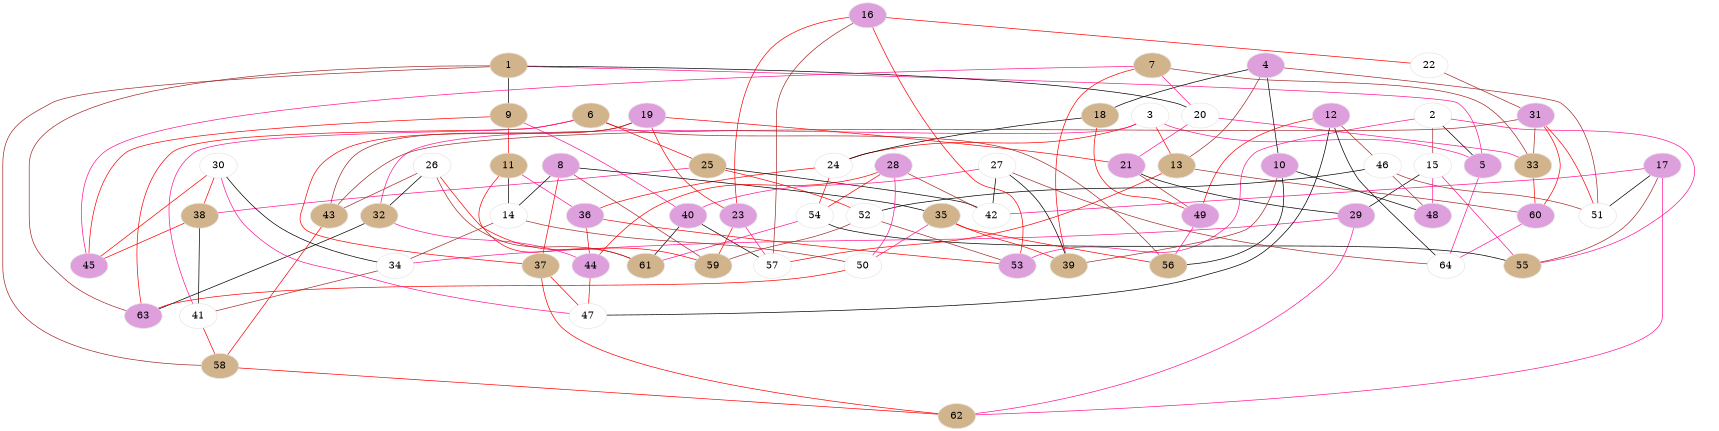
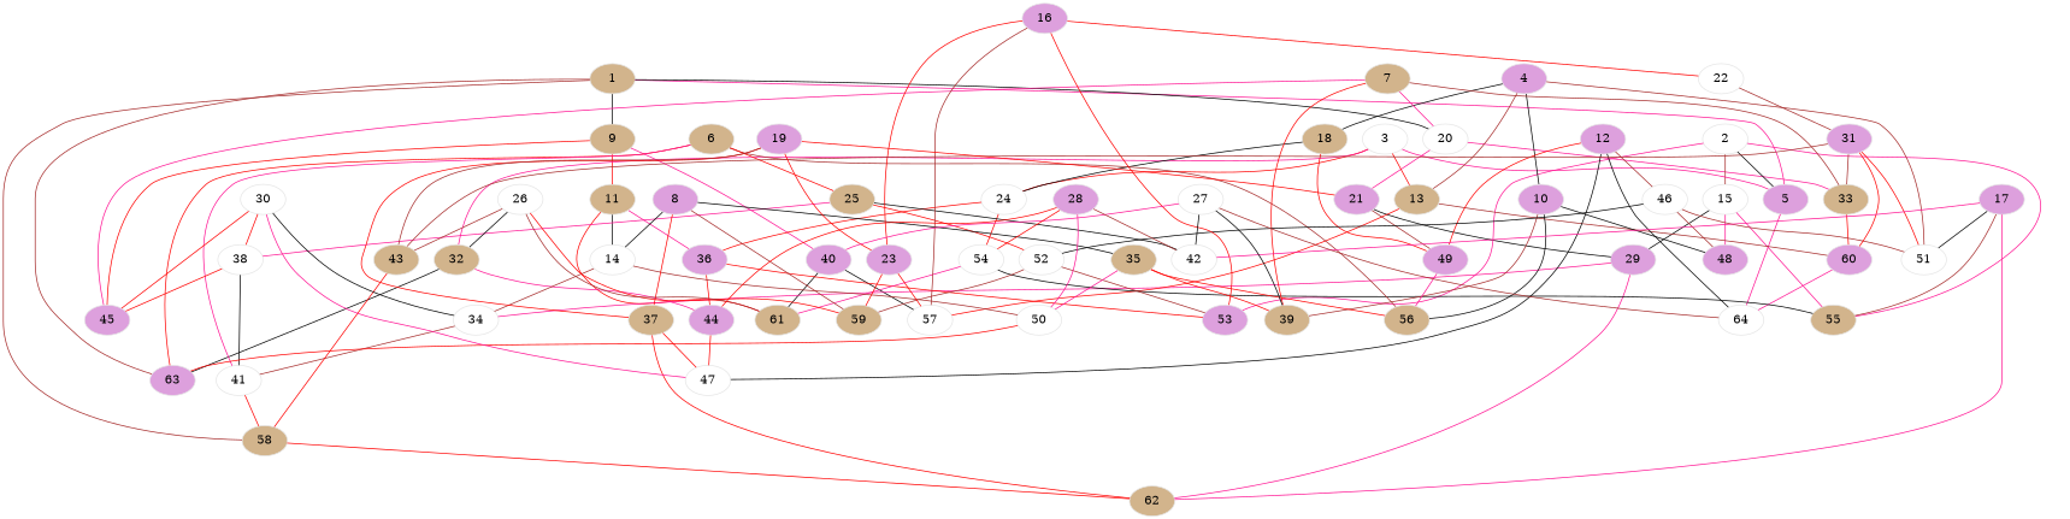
  graph {
    node [color=gray90 fillcolor=plum style=filled]
    edge [color=red]
    1 [fillcolor=tan]
    5
    9 [fillcolor=tan]
    20 [fillcolor=white]
    63
    58 [fillcolor=tan]
    64 [fillcolor=white]
    45
    11 [fillcolor=tan]
    40
    33 [fillcolor=tan]
    21
    2 [fillcolor=white]
    15 [fillcolor=white]
    53
    55 [fillcolor=tan]
    48
    29
    3 [fillcolor=white]
    13 [fillcolor=tan]
    24 [fillcolor=white]
    32 [fillcolor=tan]
    57 [fillcolor=white]
    60
    36
    54 [fillcolor=white]
    44
    4
    10
    18 [fillcolor=tan]
    51 [fillcolor=white]
    56 [fillcolor=tan]
    39 [fillcolor=tan]
    49
    6 [fillcolor=tan]
    25 [fillcolor=tan]
    41 [fillcolor=white]
    42 [fillcolor=white]
-   38 [fillcolor=tan]
+   38 [fillcolor=white]
    52 [fillcolor=white]
    7 [fillcolor=tan]
    14 [fillcolor=white]
    8
    35 [fillcolor=tan]
    37 [fillcolor=tan]
    59 [fillcolor=tan]
    34 [fillcolor=white]
    50 [fillcolor=white]
    47 [fillcolor=white]
    62 [fillcolor=tan]
    61 [fillcolor=tan]
    12
    46 [fillcolor=white]
    16
    22 [fillcolor=white]
    23
    31
    17
    19
    43 [fillcolor=tan]
    26 [fillcolor=white]
    27 [fillcolor=white]
    28
    30 [fillcolor=white]
    1 -- 5 [color=deeppink]
    1 -- 9 [color=black]
    1 -- 20 [color=black]
    1 -- 63 [color=brown]
    1 -- 58 [color=brown]
    5 -- 64 [color=deeppink]
    9 -- 45
    9 -- 11
    9 -- 40 [color=deeppink]
    20 -- 33 [color=deeppink]
    20 -- 21 [color=deeppink]
    58 -- 62
    11 -- 36 [color=deeppink]
    11 -- 14 [color=black]
    11 -- 61
    40 -- 57 [color=black]
    40 -- 61 [color=black]
    33 -- 60
    21 -- 29 [color=black]
    21 -- 49 [color=brown]
    2 -- 5 [color=black]
    2 -- 15 [color=brown]
    2 -- 53 [color=deeppink]
    2 -- 55 [color=deeppink]
    15 -- 55 [color=deeppink]
    15 -- 48 [color=deeppink]
    15 -- 29 [color=black]
    29 -- 34 [color=deeppink]
    29 -- 62 [color=deeppink]
    3 -- 5 [color=deeppink]
    3 -- 13
    3 -- 24
    3 -- 32 [color=deeppink]
    13 -- 57
    13 -- 60 [color=brown]
    24 -- 36
    24 -- 54
    32 -- 63 [color=black]
    32 -- 44 [color=deeppink]
    60 -- 64 [color=deeppink]
    36 -- 53
    36 -- 44
    54 -- 55 [color=black]
    54 -- 61 [color=deeppink]
    44 -- 47
    4 -- 13 [color=brown]
    4 -- 10 [color=black]
    4 -- 18 [color=black]
    4 -- 51 [color=brown]
    10 -- 48 [color=black]
    10 -- 56 [color=black]
    10 -- 39 [color=brown]
    18 -- 24 [color=black]
    18 -- 49
    49 -- 56 [color=deeppink]
    6 -- 63
    6 -- 56 [color=brown]
    6 -- 25
    6 -- 41 [color=deeppink]
    25 -- 42 [color=black]
    25 -- 38 [color=deeppink]
    25 -- 52
    41 -- 58
    38 -- 45
    38 -- 41 [color=black]
    52 -- 53 [color=brown]
    52 -- 59 [color=brown]
    7 -- 20 [color=deeppink]
    7 -- 45 [color=deeppink]
    7 -- 33 [color=brown]
    7 -- 39
    14 -- 34 [color=brown]
    14 -- 50 [color=brown]
    8 -- 14 [color=black]
    8 -- 35 [color=black]
    8 -- 37
    8 -- 59 [color=brown]
    35 -- 56
    35 -- 39
    35 -- 50 [color=deeppink]
    37 -- 47
    37 -- 62
    34 -- 41 [color=brown]
    50 -- 63
    12 -- 64 [color=black]
    12 -- 49
    12 -- 47 [color=black]
    12 -- 46 [color=brown]
    46 -- 48 [color=brown]
    46 -- 51 [color=brown]
    46 -- 52 [color=black]
    16 -- 53
    16 -- 57 [color=brown]
    16 -- 22
    16 -- 23
    22 -- 31 [color=brown]
-   23 -- 57 [color=deeppink]
+   23 -- 57
    23 -- 59
    31 -- 33 [color=brown]
    31 -- 60
    31 -- 51
    31 -- 43 [color=brown]
    17 -- 55 [color=brown]
    17 -- 51 [color=black]
    17 -- 42 [color=deeppink]
    17 -- 62 [color=deeppink]
    19 -- 21
    19 -- 37
    19 -- 23
    19 -- 43 [color=brown]
    43 -- 58
    26 -- 32 [color=black]
    26 -- 59
    26 -- 61 [color=brown]
    26 -- 43 [color=brown]
    27 -- 64 [color=brown]
    27 -- 40 [color=deeppink]
    27 -- 39 [color=black]
    27 -- 42 [color=black]
    28 -- 54
    28 -- 44
    28 -- 42 [color=brown]
    28 -- 50 [color=deeppink]
    30 -- 45
    30 -- 38
    30 -- 34 [color=black]
    30 -- 47 [color=deeppink]
  }
